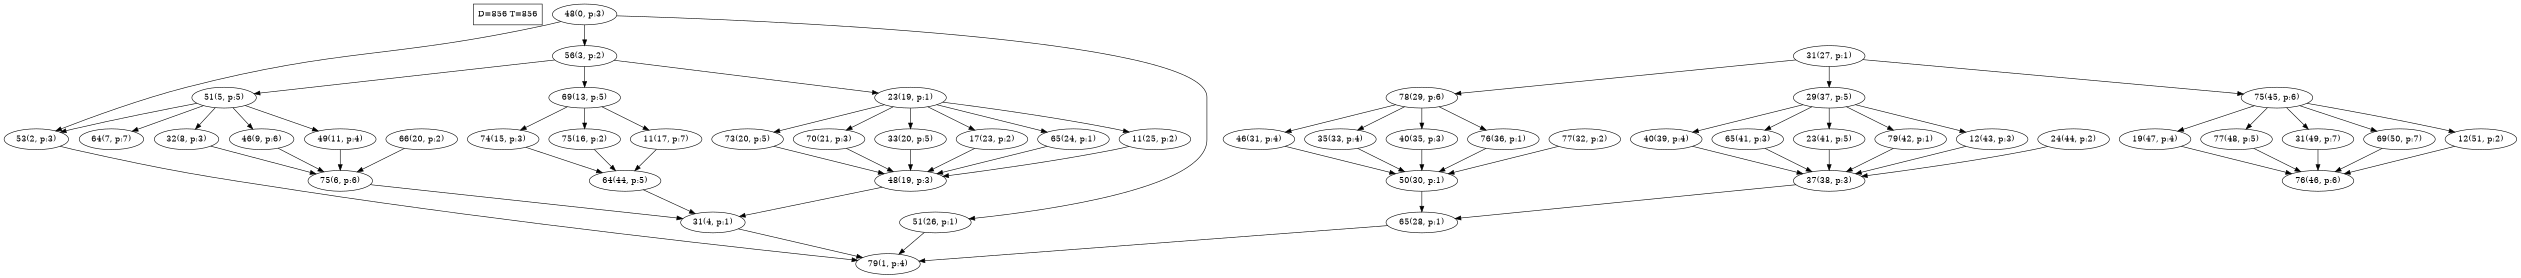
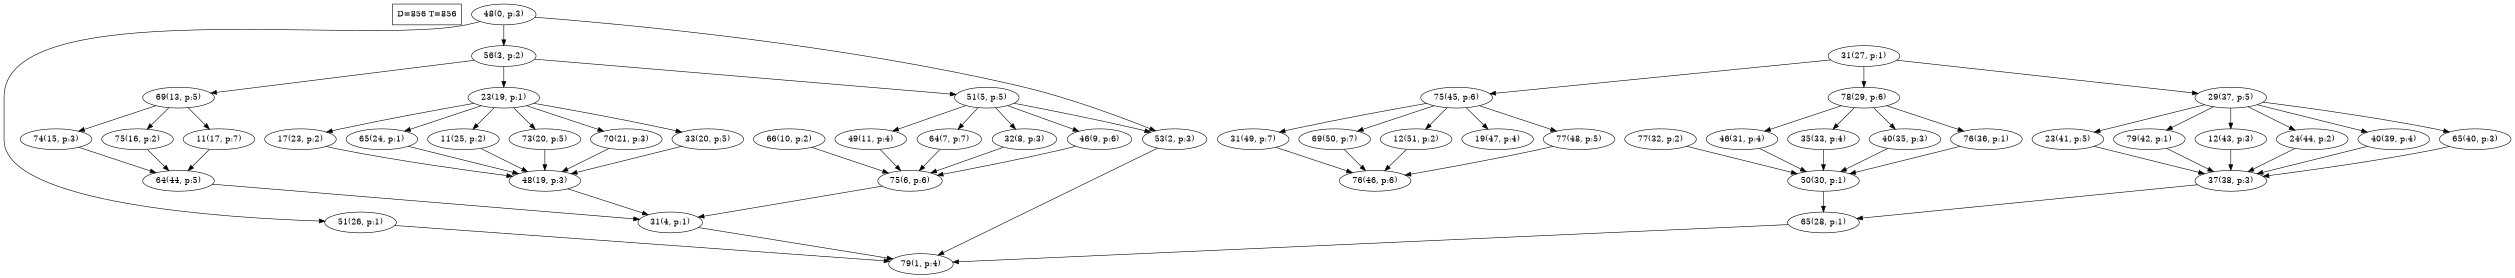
  digraph {
    n1 [label="D=856 T=856" shape=box]
    n2 [label="48(0, p:3)"]
    n3 [label="53(2, p:3)"]
    n4 [label="56(3, p:2)"]
    n5 [label="51(26, p:1)"]
    n6 [label="79(1, p:4)"]
    n7 [label="51(5, p:5)"]
    n8 [label="69(13, p:5)"]
    n9 [label="23(19, p:1)"]
    n10 [label="31(27, p:1)"]
    n11 [label="78(29, p:6)"]
    n12 [label="29(37, p:5)"]
    n13 [label="75(45, p:6)"]
    n14 [label="64(7, p:7)"]
    n15 [label="32(8, p:3)"]
    n16 [label="46(9, p:6)"]
    n17 [label="49(11, p:4)"]
    n18 [label="74(15, p:3)"]
    n19 [label="75(16, p:2)"]
    n20 [label="11(17, p:7)"]
    n21 [label="73(20, p:5)"]
    n22 [label="70(21, p:3)"]
    n23 [label="33(20, p:5)"]
    n24 [label="17(23, p:2)"]
    n25 [label="65(24, p:1)"]
    n26 [label="11(25, p:2)"]
    n27 [label="31(4, p:1)"]
    n28 [label="75(6, p:6)"]
-   n29 [label="66(20, p:2)"]
+   n29 [label="66(10, p:2)"]
    n30 [label="64(44, p:5)"]
    n31 [label="48(19, p:3)"]
    n32 [label="46(31, p:4)"]
    n33 [label="35(33, p:4)"]
    n34 [label="40(35, p:3)"]
    n35 [label="76(36, p:1)"]
    n36 [label="40(39, p:4)"]
-   n37 [label="65(41, p:3)"]
+   n37 [label="65(40, p:3)"]
    n38 [label="23(41, p:5)"]
    n39 [label="79(42, p:1)"]
    n40 [label="12(43, p:3)"]
    n41 [label="24(44, p:2)"]
    n42 [label="19(47, p:4)"]
    n43 [label="77(48, p:5)"]
    n44 [label="31(49, p:7)"]
    n45 [label="69(50, p:7)"]
    n46 [label="12(51, p:2)"]
    n47 [label="65(28, p:1)"]
    n48 [label="50(30, p:1)"]
    n49 [label="77(32, p:2)"]
    n50 [label="37(38, p:3)"]
    n51 [label="76(46, p:6)"]
    n2 -> n3
    n2 -> n4
    n2 -> n5
    n3 -> n6
    n4 -> n7
    n4 -> n8
    n4 -> n9
    n5 -> n6
    n7 -> n3
    n7 -> n14
    n7 -> n15
    n7 -> n16
    n7 -> n17
    n8 -> n18
    n8 -> n19
    n8 -> n20
    n9 -> n21
    n9 -> n22
    n9 -> n23
    n9 -> n24
    n9 -> n25
    n9 -> n26
    n10 -> n11
    n10 -> n12
    n10 -> n13
    n11 -> n32
    n11 -> n33
    n11 -> n34
    n11 -> n35
    n12 -> n36
    n12 -> n37
    n12 -> n38
    n12 -> n39
    n12 -> n40
+   n12 -> n41
    n13 -> n42
    n13 -> n43
    n13 -> n44
    n13 -> n45
    n13 -> n46
+   n14 -> n28
    n15 -> n28
    n16 -> n28
    n17 -> n28
    n18 -> n30
    n19 -> n30
    n20 -> n30
    n21 -> n31
    n22 -> n31
    n23 -> n31
    n24 -> n31
    n25 -> n31
    n26 -> n31
    n27 -> n6
    n28 -> n27
    n29 -> n28
    n30 -> n27
    n31 -> n27
    n32 -> n48
    n33 -> n48
    n34 -> n48
    n35 -> n48
    n36 -> n50
    n37 -> n50
    n38 -> n50
    n39 -> n50
    n40 -> n50
    n41 -> n50
-   n42 -> n51
    n43 -> n51
    n44 -> n51
    n45 -> n51
    n46 -> n51
    n47 -> n6
    n48 -> n47
    n49 -> n48
    n50 -> n47
  }
